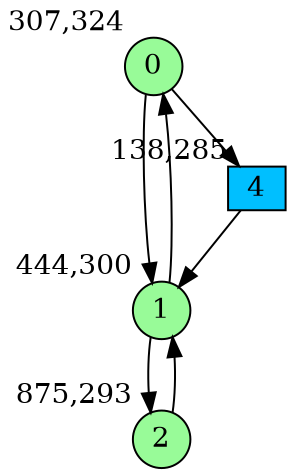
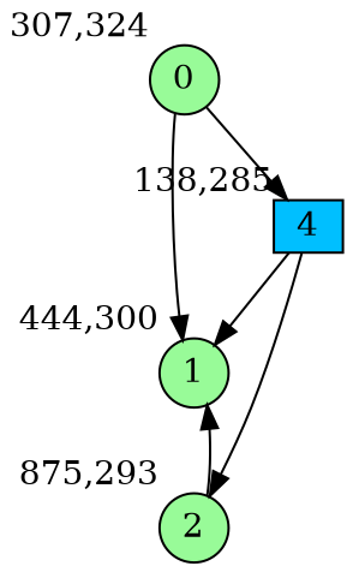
  digraph {
    bgcolor=white
    node [fillcolor=palegreen fixedsize=true shape=circle style=filled]
    0 [height=0.3 width=0.4 xlabel="307,324"]
    1 [height=0.3 width=0.4 xlabel="444,300"]
    4 [fillcolor=deepskyblue height=0.3 shape=box width=0.4 xlabel="138,285"]
    2 [height=0.3 width=0.4 xlabel="875,293"]
    0 -> 1
    0 -> 4
-   1 -> 0
-   1 -> 2
+   4 -> 2
    4 -> 1
    2 -> 1
  }
